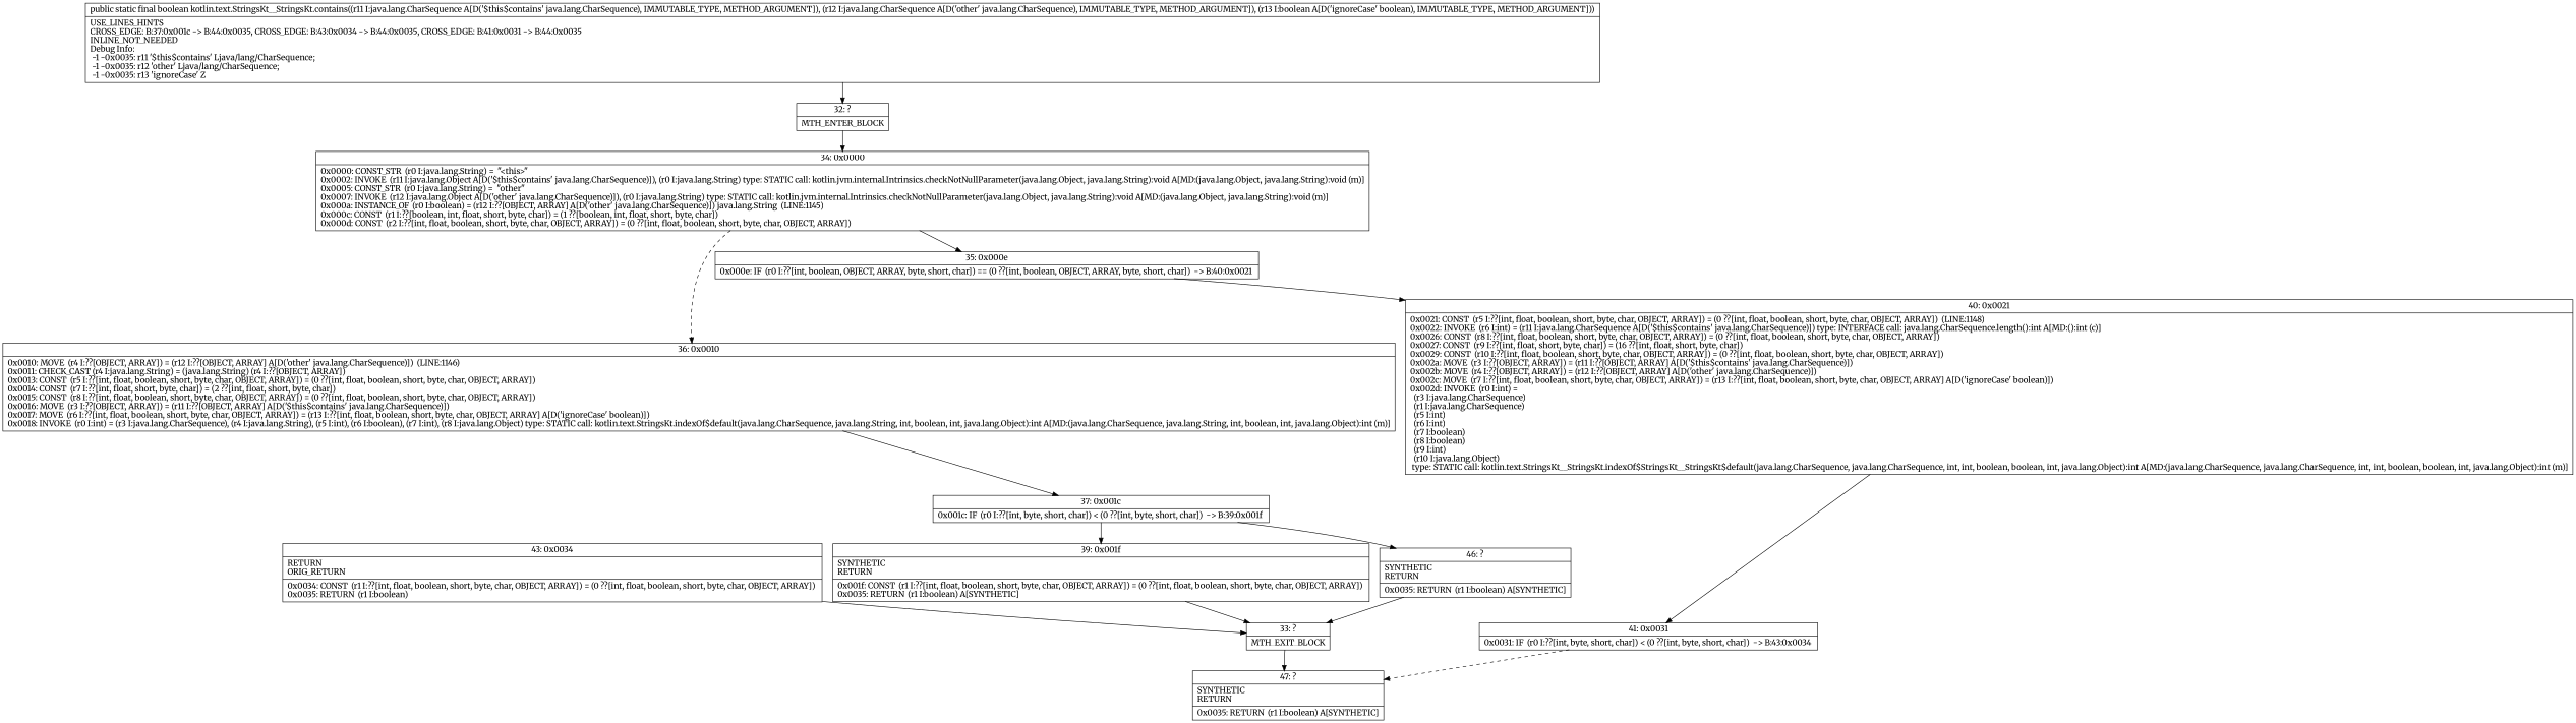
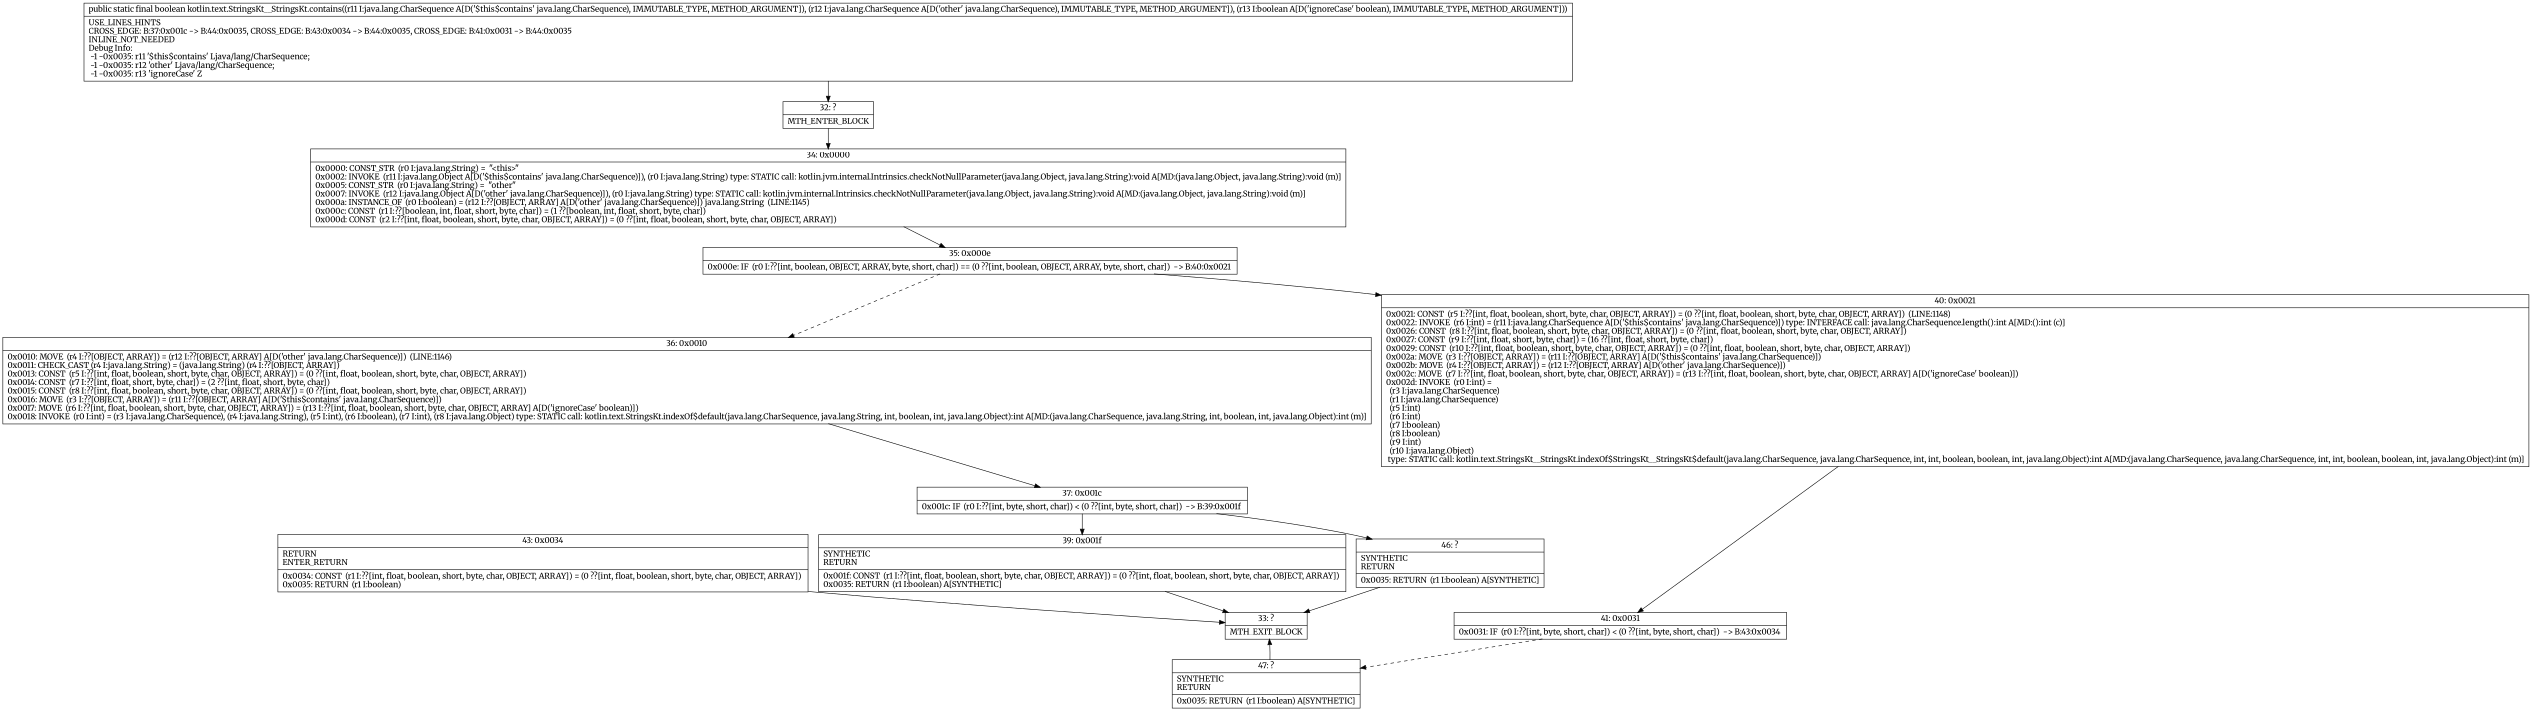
  digraph {
    fontname=Merriweather
    node [fontname=Merriweather shape=record]
    edge [fontname=Merriweather]
    n1 [label="{32\:\ ?|MTH_ENTER_BLOCK\l}"]
    n2 [label="{34\:\ 0x0000|0x0000: CONST_STR  (r0 I:java.lang.String) =  \"\<this\>\" \l0x0002: INVOKE  (r11 I:java.lang.Object A[D('$this$contains' java.lang.CharSequence)]), (r0 I:java.lang.String) type: STATIC call: kotlin.jvm.internal.Intrinsics.checkNotNullParameter(java.lang.Object, java.lang.String):void A[MD:(java.lang.Object, java.lang.String):void (m)]\l0x0005: CONST_STR  (r0 I:java.lang.String) =  \"other\" \l0x0007: INVOKE  (r12 I:java.lang.Object A[D('other' java.lang.CharSequence)]), (r0 I:java.lang.String) type: STATIC call: kotlin.jvm.internal.Intrinsics.checkNotNullParameter(java.lang.Object, java.lang.String):void A[MD:(java.lang.Object, java.lang.String):void (m)]\l0x000a: INSTANCE_OF  (r0 I:boolean) = (r12 I:??[OBJECT, ARRAY] A[D('other' java.lang.CharSequence)]) java.lang.String  (LINE:1145)\l0x000c: CONST  (r1 I:??[boolean, int, float, short, byte, char]) = (1 ??[boolean, int, float, short, byte, char]) \l0x000d: CONST  (r2 I:??[int, float, boolean, short, byte, char, OBJECT, ARRAY]) = (0 ??[int, float, boolean, short, byte, char, OBJECT, ARRAY]) \l}"]
    n3 [label="{35\:\ 0x000e|0x000e: IF  (r0 I:??[int, boolean, OBJECT, ARRAY, byte, short, char]) == (0 ??[int, boolean, OBJECT, ARRAY, byte, short, char])  \-\> B:40:0x0021 \l}"]
    n4 [label="{36\:\ 0x0010|0x0010: MOVE  (r4 I:??[OBJECT, ARRAY]) = (r12 I:??[OBJECT, ARRAY] A[D('other' java.lang.CharSequence)])  (LINE:1146)\l0x0011: CHECK_CAST (r4 I:java.lang.String) = (java.lang.String) (r4 I:??[OBJECT, ARRAY]) \l0x0013: CONST  (r5 I:??[int, float, boolean, short, byte, char, OBJECT, ARRAY]) = (0 ??[int, float, boolean, short, byte, char, OBJECT, ARRAY]) \l0x0014: CONST  (r7 I:??[int, float, short, byte, char]) = (2 ??[int, float, short, byte, char]) \l0x0015: CONST  (r8 I:??[int, float, boolean, short, byte, char, OBJECT, ARRAY]) = (0 ??[int, float, boolean, short, byte, char, OBJECT, ARRAY]) \l0x0016: MOVE  (r3 I:??[OBJECT, ARRAY]) = (r11 I:??[OBJECT, ARRAY] A[D('$this$contains' java.lang.CharSequence)]) \l0x0017: MOVE  (r6 I:??[int, float, boolean, short, byte, char, OBJECT, ARRAY]) = (r13 I:??[int, float, boolean, short, byte, char, OBJECT, ARRAY] A[D('ignoreCase' boolean)]) \l0x0018: INVOKE  (r0 I:int) = (r3 I:java.lang.CharSequence), (r4 I:java.lang.String), (r5 I:int), (r6 I:boolean), (r7 I:int), (r8 I:java.lang.Object) type: STATIC call: kotlin.text.StringsKt.indexOf$default(java.lang.CharSequence, java.lang.String, int, boolean, int, java.lang.Object):int A[MD:(java.lang.CharSequence, java.lang.String, int, boolean, int, java.lang.Object):int (m)]\l}"]
    n5 [label="{40\:\ 0x0021|0x0021: CONST  (r5 I:??[int, float, boolean, short, byte, char, OBJECT, ARRAY]) = (0 ??[int, float, boolean, short, byte, char, OBJECT, ARRAY])  (LINE:1148)\l0x0022: INVOKE  (r6 I:int) = (r11 I:java.lang.CharSequence A[D('$this$contains' java.lang.CharSequence)]) type: INTERFACE call: java.lang.CharSequence.length():int A[MD:():int (c)]\l0x0026: CONST  (r8 I:??[int, float, boolean, short, byte, char, OBJECT, ARRAY]) = (0 ??[int, float, boolean, short, byte, char, OBJECT, ARRAY]) \l0x0027: CONST  (r9 I:??[int, float, short, byte, char]) = (16 ??[int, float, short, byte, char]) \l0x0029: CONST  (r10 I:??[int, float, boolean, short, byte, char, OBJECT, ARRAY]) = (0 ??[int, float, boolean, short, byte, char, OBJECT, ARRAY]) \l0x002a: MOVE  (r3 I:??[OBJECT, ARRAY]) = (r11 I:??[OBJECT, ARRAY] A[D('$this$contains' java.lang.CharSequence)]) \l0x002b: MOVE  (r4 I:??[OBJECT, ARRAY]) = (r12 I:??[OBJECT, ARRAY] A[D('other' java.lang.CharSequence)]) \l0x002c: MOVE  (r7 I:??[int, float, boolean, short, byte, char, OBJECT, ARRAY]) = (r13 I:??[int, float, boolean, short, byte, char, OBJECT, ARRAY] A[D('ignoreCase' boolean)]) \l0x002d: INVOKE  (r0 I:int) = \l  (r3 I:java.lang.CharSequence)\l  (r1 I:java.lang.CharSequence)\l  (r5 I:int)\l  (r6 I:int)\l  (r7 I:boolean)\l  (r8 I:boolean)\l  (r9 I:int)\l  (r10 I:java.lang.Object)\l type: STATIC call: kotlin.text.StringsKt__StringsKt.indexOf$StringsKt__StringsKt$default(java.lang.CharSequence, java.lang.CharSequence, int, int, boolean, boolean, int, java.lang.Object):int A[MD:(java.lang.CharSequence, java.lang.CharSequence, int, int, boolean, boolean, int, java.lang.Object):int (m)]\l}"]
    n6 [label="{37\:\ 0x001c|0x001c: IF  (r0 I:??[int, byte, short, char]) \< (0 ??[int, byte, short, char])  \-\> B:39:0x001f \l}"]
    n7 [label="{41\:\ 0x0031|0x0031: IF  (r0 I:??[int, byte, short, char]) \< (0 ??[int, byte, short, char])  \-\> B:43:0x0034 \l}"]
    n8 [label="{39\:\ 0x001f|SYNTHETIC\lRETURN\l|0x001f: CONST  (r1 I:??[int, float, boolean, short, byte, char, OBJECT, ARRAY]) = (0 ??[int, float, boolean, short, byte, char, OBJECT, ARRAY]) \l0x0035: RETURN  (r1 I:boolean) A[SYNTHETIC]\l}"]
    n9 [label="{46\:\ ?|SYNTHETIC\lRETURN\l|0x0035: RETURN  (r1 I:boolean) A[SYNTHETIC]\l}"]
    n10 [label="{33\:\ ?|MTH_EXIT_BLOCK\l}"]
    n11 [label="{47\:\ ?|SYNTHETIC\lRETURN\l|0x0035: RETURN  (r1 I:boolean) A[SYNTHETIC]\l}"]
-   n12 [label="{43\:\ 0x0034|RETURN\lORIG_RETURN\l|0x0034: CONST  (r1 I:??[int, float, boolean, short, byte, char, OBJECT, ARRAY]) = (0 ??[int, float, boolean, short, byte, char, OBJECT, ARRAY]) \l0x0035: RETURN  (r1 I:boolean) \l}"]
+   n12 [label="{43\:\ 0x0034|RETURN\lENTER_RETURN\l|0x0034: CONST  (r1 I:??[int, float, boolean, short, byte, char, OBJECT, ARRAY]) = (0 ??[int, float, boolean, short, byte, char, OBJECT, ARRAY]) \l0x0035: RETURN  (r1 I:boolean) \l}"]
    n13 [label="{public static final boolean kotlin.text.StringsKt__StringsKt.contains((r11 I:java.lang.CharSequence A[D('$this$contains' java.lang.CharSequence), IMMUTABLE_TYPE, METHOD_ARGUMENT]), (r12 I:java.lang.CharSequence A[D('other' java.lang.CharSequence), IMMUTABLE_TYPE, METHOD_ARGUMENT]), (r13 I:boolean A[D('ignoreCase' boolean), IMMUTABLE_TYPE, METHOD_ARGUMENT]))  | USE_LINES_HINTS\lCROSS_EDGE: B:37:0x001c \-\> B:44:0x0035, CROSS_EDGE: B:43:0x0034 \-\> B:44:0x0035, CROSS_EDGE: B:41:0x0031 \-\> B:44:0x0035\lINLINE_NOT_NEEDED\lDebug Info:\l  \-1 \-0x0035: r11 '$this$contains' Ljava\/lang\/CharSequence;\l  \-1 \-0x0035: r12 'other' Ljava\/lang\/CharSequence;\l  \-1 \-0x0035: r13 'ignoreCase' Z\l}"]
    n1 -> n2
    n2 -> n3
-   n2 -> n4 [style=dashed]
+   n3 -> n4 [style=dashed]
    n3 -> n5
    n4 -> n6
    n5 -> n7
    n6 -> n8
    n6 -> n9 [style=solid]
    n7 -> n11 [style=dashed]
    n8 -> n10
    n9 -> n10
-   n10 -> n11
+   n11 -> n10
    n12 -> n10
    n13 -> n1
  }
